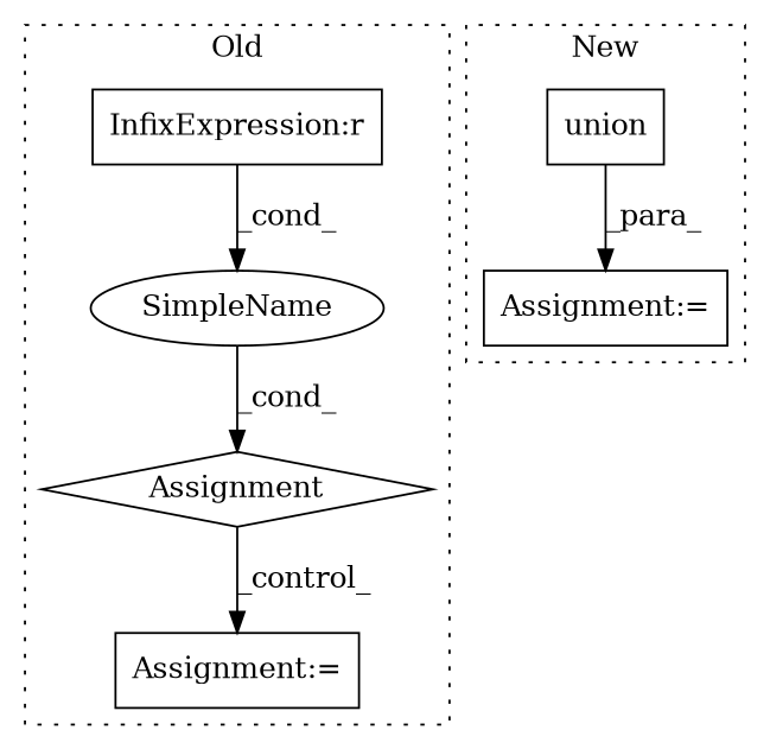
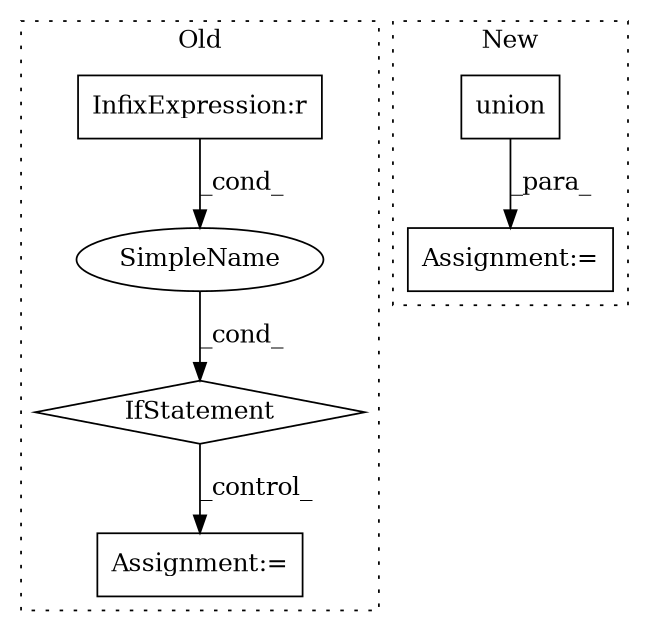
  digraph {
    node [a=7 l=1 shape=box]
-   n1 [a=25 l="4,2" label=Assignment s="14363,14380" shape=diamond]
+   n1 [a=25 l="4,2" label=IfStatement s="14363,14380" shape=diamond]
    n2 [label="Assignment:=" s=14397]
    n3 [a=42 label=SimpleName shape=ellipse l=""]
    n4 [a=27 l=4 label="InfixExpression:r" s=14372]
    n5 [a=32 l="6,1" label=union s="14058,14078"]
    n6 [label="Assignment:=" s=14052]
    subgraph cluster_1 {
      label=Old
      style=dotted
      n1
      n2
      n3
      n4
    }
    subgraph cluster_2 {
      label=New
      style=dotted
      n5
      n6
    }
    n1 -> n2 [label=_control_]
    n3 -> n1 [label=_cond_]
    n4 -> n3 [label=_cond_]
    n5 -> n6 [label=_para_]
  }
